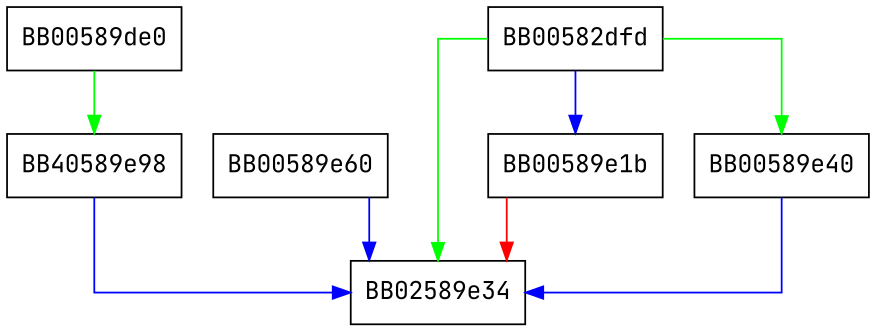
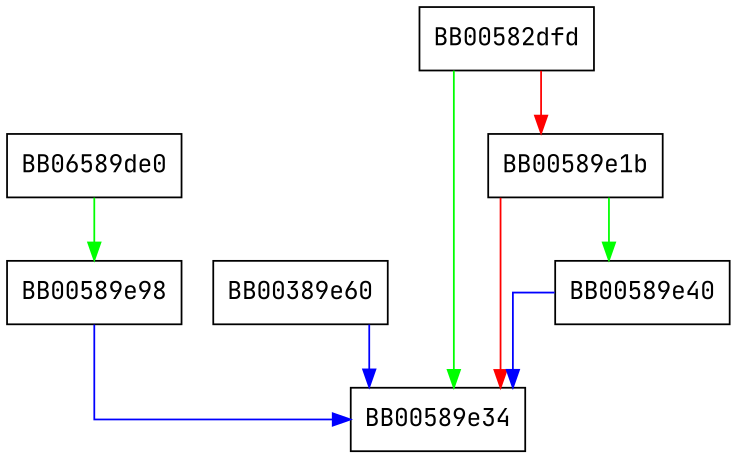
  digraph {
    fontname="JetBrains Mono"
    splines=ortho
    node [fontname="JetBrains Mono" shape=box]
    edge [color=green fontname="JetBrains Mono"]
-   BB00589de0
-   BB00589e98 [label=BB40589e98]
-   BB00589e34 [label=BB02589e34]
-   BB00589e60
+   BB00589de0 [label=BB06589de0]
+   BB00589e98
+   BB00589e34
+   BB00589e60 [label=BB00389e60]
    n5 [label=BB00582dfd]
    BB00589e1b
    BB00589e40
    BB00589de0 -> BB00589e98
    BB00589e98 -> BB00589e34 [color=blue]
    BB00589e60 -> BB00589e34 [color=blue]
    n5 -> BB00589e34
-   n5 -> BB00589e1b [color=blue]
+   n5 -> BB00589e1b [color=red]
    BB00589e1b -> BB00589e34 [color=red]
-   n5 -> BB00589e40
+   BB00589e1b -> BB00589e40
    BB00589e40 -> BB00589e34 [color=blue]
  }
